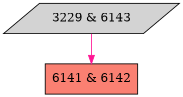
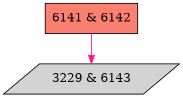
  digraph {
    node [style=filled]
    n1 [label="3229 & 6143" shape=parallelogram fillcolor=lightgrey]
    n2 [label="6141 & 6142" shape=box fillcolor=salmon]
-   n1 -> n2 [color=deeppink]
+   n2 -> n1 [color=deeppink]
  }
